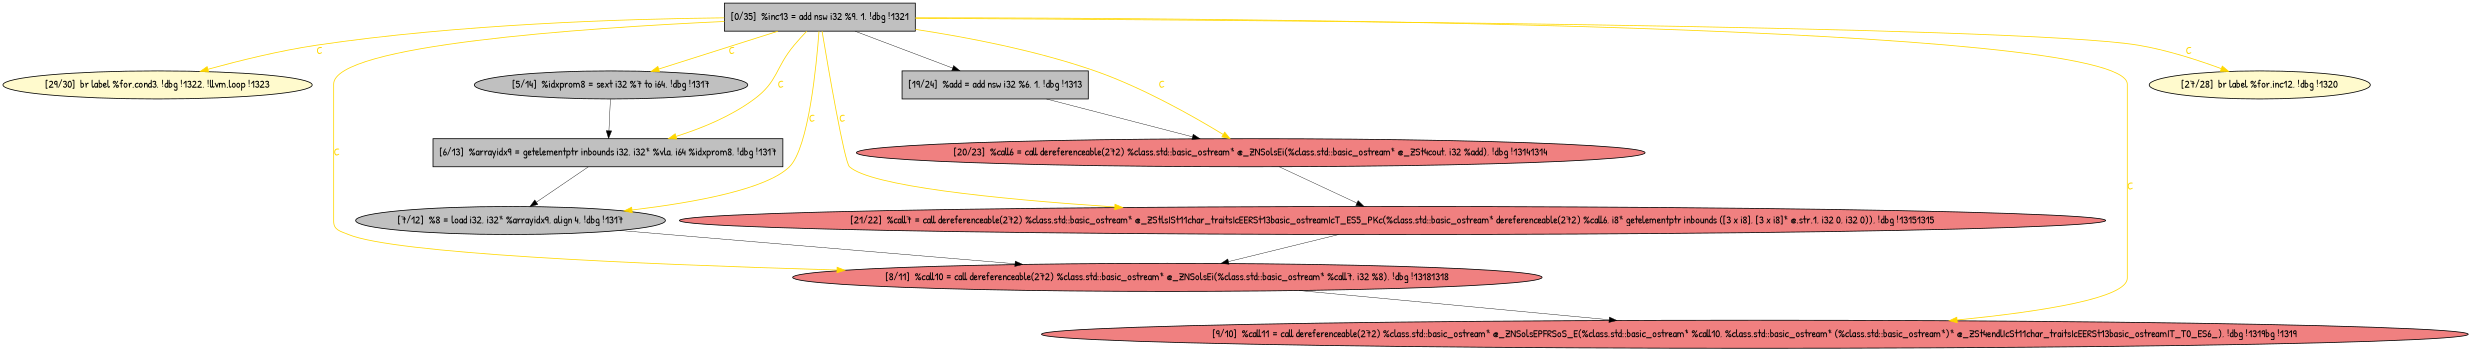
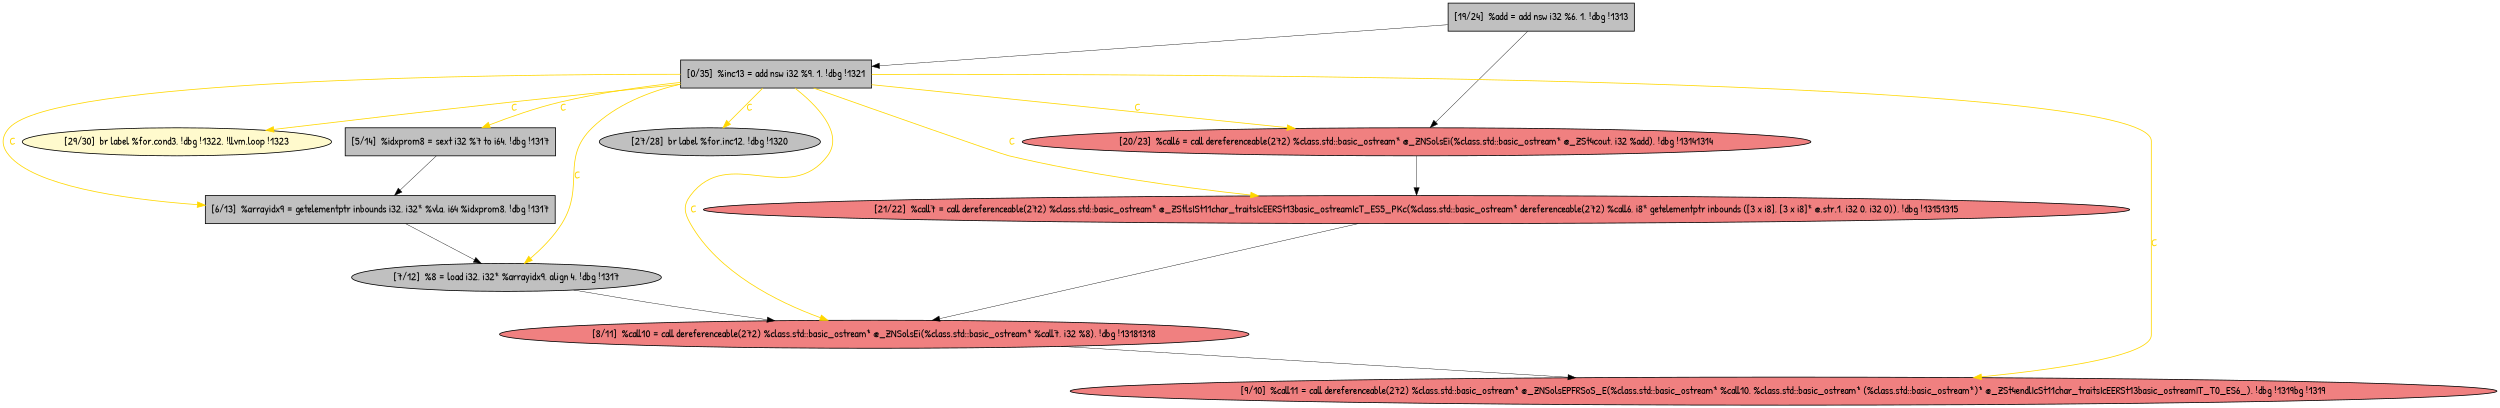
  digraph {
    fontname="Patrick Hand"
    node [fillcolor=grey fontname="Patrick Hand" shape=ellipse style=filled]
    edge [color=gold fontcolor=gold fontname="Patrick Hand" penwidth=1.0 style=solid]
    n1 [fillcolor=lemonchiffon label="[29/30]  br label %for.cond3, !dbg !1322, !llvm.loop !1323"]
-   n2 [label="[5/14]  %idxprom8 = sext i32 %7 to i64, !dbg !1317"]
+   n2 [label="[5/14]  %idxprom8 = sext i32 %7 to i64, !dbg !1317" shape=rectangle]
    n3 [label="[6/13]  %arrayidx9 = getelementptr inbounds i32, i32* %vla, i64 %idxprom8, !dbg !1317" shape=rectangle]
    n4 [label="[7/12]  %8 = load i32, i32* %arrayidx9, align 4, !dbg !1317"]
    n5 [fillcolor=lightcoral label="[8/11]  %call10 = call dereferenceable(272) %class.std::basic_ostream* @_ZNSolsEi(%class.std::basic_ostream* %call7, i32 %8), !dbg !13181318"]
    n6 [fillcolor=lightcoral label="[9/10]  %call11 = call dereferenceable(272) %class.std::basic_ostream* @_ZNSolsEPFRSoS_E(%class.std::basic_ostream* %call10, %class.std::basic_ostream* (%class.std::basic_ostream*)* @_ZSt4endlIcSt11char_traitsIcEERSt13basic_ostreamIT_T0_ES6_), !dbg !1319bg !1319"]
    n7 [fillcolor=lightcoral label="[20/23]  %call6 = call dereferenceable(272) %class.std::basic_ostream* @_ZNSolsEi(%class.std::basic_ostream* @_ZSt4cout, i32 %add), !dbg !13141314"]
    n8 [fillcolor=lightcoral label="[21/22]  %call7 = call dereferenceable(272) %class.std::basic_ostream* @_ZStlsISt11char_traitsIcEERSt13basic_ostreamIcT_ES5_PKc(%class.std::basic_ostream* dereferenceable(272) %call6, i8* getelementptr inbounds ([3 x i8], [3 x i8]* @.str.1, i32 0, i32 0)), !dbg !13151315"]
    n9 [label="[19/24]  %add = add nsw i32 %6, 1, !dbg !1313" shape=rectangle]
-   n10 [fillcolor=lemonchiffon label="[27/28]  br label %for.inc12, !dbg !1320"]
+   n10 [label="[27/28]  br label %for.inc12, !dbg !1320"]
    n11 [label="[0/35]  %inc13 = add nsw i32 %9, 1, !dbg !1321" shape=rectangle]
    n2 -> n3 [color=black fontcolor=black penwidth=0.5]
    n3 -> n4 [color=black fontcolor=black penwidth=0.5]
    n4 -> n5 [color=black fontcolor=black penwidth=0.5]
    n5 -> n6 [color=black fontcolor=black penwidth=0.5]
    n7 -> n8 [color=black fontcolor=black penwidth=0.5]
    n8 -> n5 [color=black fontcolor=black penwidth=0.5]
    n9 -> n7 [color=black fontcolor=black penwidth=0.5]
    n11 -> n1 [label=C]
    n11 -> n2 [label=C]
    n11 -> n3 [label=C]
    n11 -> n4 [label=C]
    n11 -> n5 [label=C]
    n11 -> n6 [label=C]
    n11 -> n7 [label=C]
    n11 -> n8 [label=C]
-   n11 -> n9 [color=black fontcolor=black penwidth=0.5]
+   n9 -> n11 [color=black fontcolor=black penwidth=0.5]
    n11 -> n10 [label=C]
  }
